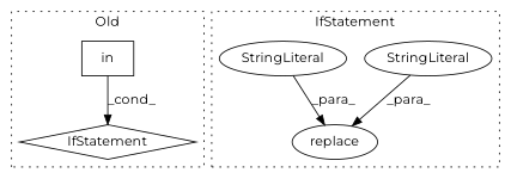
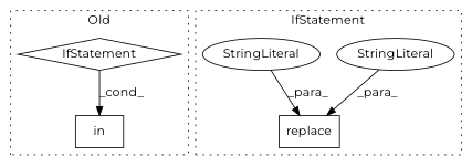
  digraph {
    fontname=Montserrat
    node [a=45 fontname=Montserrat shape=box]
    edge [fontname=Montserrat]
    n1 [a=105 l=15 label=in s=548]
    n2 [a=25 l="8,2" label=IfStatement s="540,563" shape=diamond]
-   n3 [a=32 l="8,1" label=replace s="573,588" shape=ellipse]
+   n3 [a=32 l="8,1" label=replace s="573,588"]
    n4 [l=2 label=StringLiteral s=586 shape=ellipse]
    n5 [l=4 label=StringLiteral s=581 shape=ellipse]
    subgraph cluster_1 {
      label=Old
      style=dotted
      n1
      n2
    }
    subgraph cluster_2 {
      label=IfStatement
      style=dotted
      n3
      n4
      n5
    }
-   n1 -> n2 [label=_cond_]
+   n2 -> n1 [label=_cond_]
    n4 -> n3 [label=_para_]
    n5 -> n3 [label=_para_]
  }
